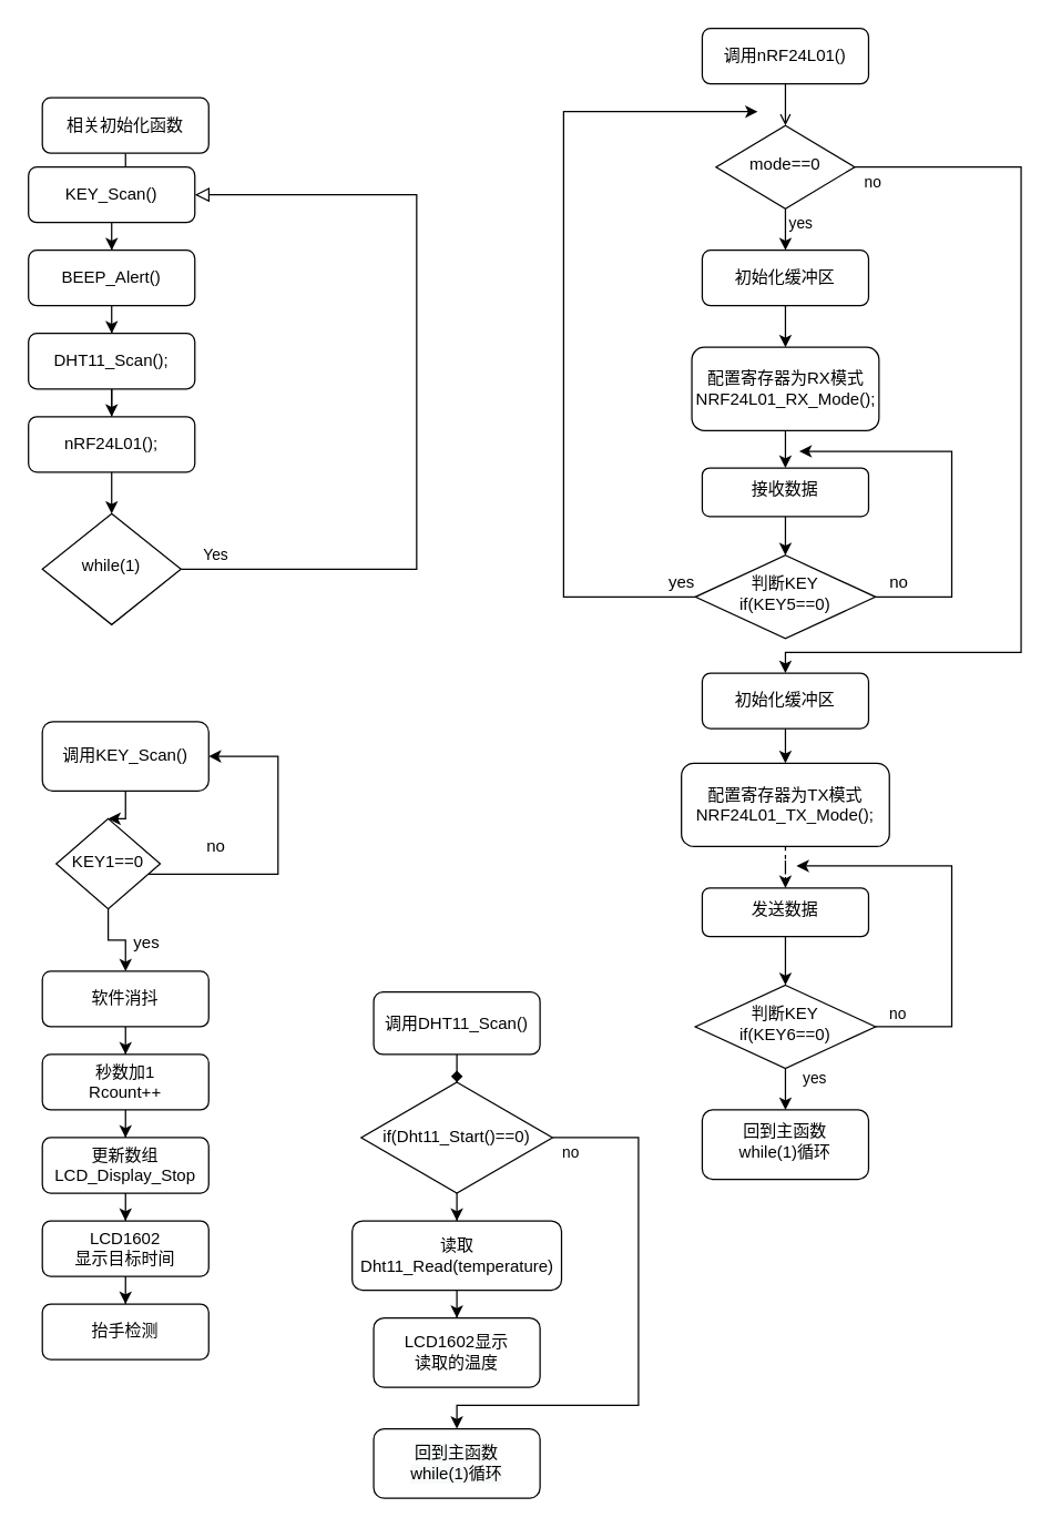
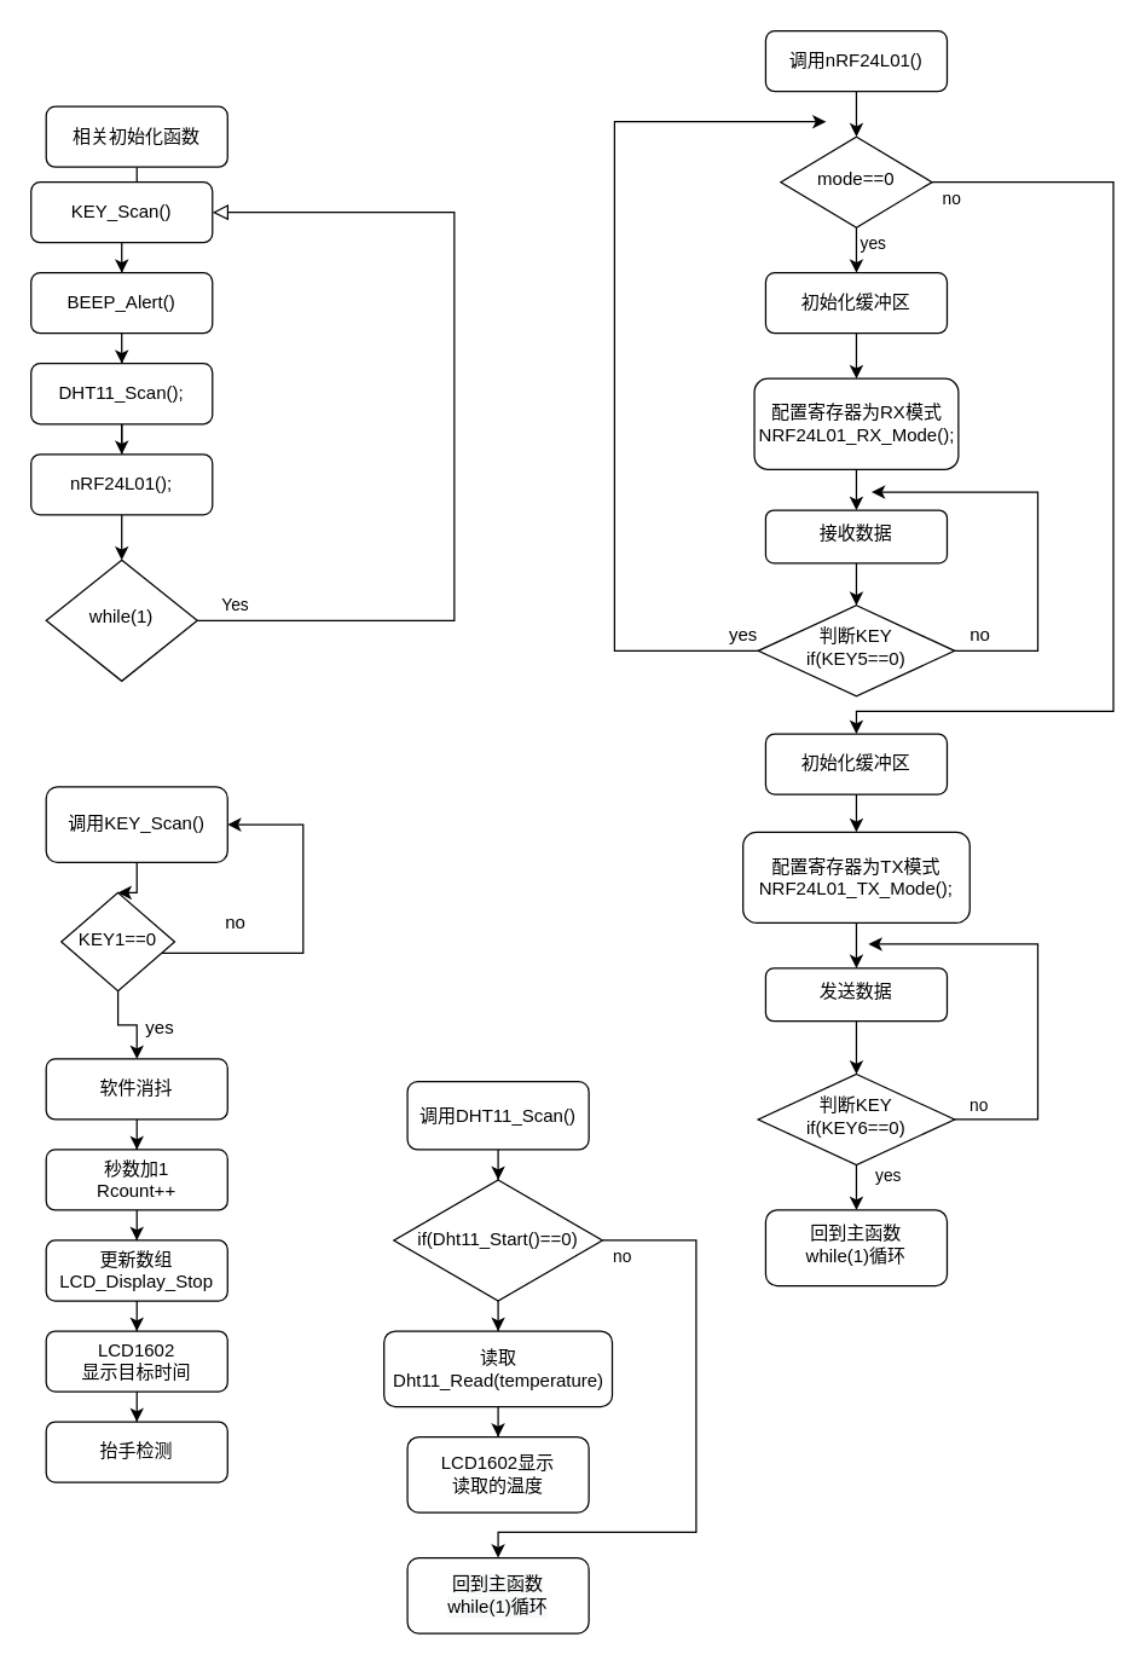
  <mxCell id="0" />
  <mxCell id="1" parent="0" />
  <mxCell id="2" style="edgeStyle=orthogonalEdgeStyle;rounded=0;orthogonalLoop=1;jettySize=auto;html=1;entryX=0.5;entryY=0;entryDx=0;entryDy=0;" parent="1" source="3" target="7" edge="1"><mxGeometry relative="1" as="geometry" /></mxCell>
  <mxCell id="3" value="相关初始化函数" style="rounded=1;whiteSpace=wrap;html=1;fontSize=12;glass=0;strokeWidth=1;shadow=0;" parent="1" vertex="1"><mxGeometry x="30" y="70" width="120" height="40" as="geometry" /></mxCell>
  <mxCell id="4" value="Yes" style="edgeStyle=orthogonalEdgeStyle;rounded=0;html=1;jettySize=auto;orthogonalLoop=1;fontSize=11;endArrow=block;endFill=0;endSize=8;strokeWidth=1;shadow=0;labelBackgroundColor=none;entryX=1;entryY=0.5;entryDx=0;entryDy=0;" parent="1" source="5" target="7" edge="1"><mxGeometry x="-0.918" y="10" relative="1" as="geometry"><mxPoint as="offset" /><mxPoint x="170" y="140" as="targetPoint" /><Array as="points"><mxPoint x="300" y="410" /><mxPoint x="300" y="140" /></Array></mxGeometry></mxCell>
  <mxCell id="5" value="while(1)" style="rhombus;whiteSpace=wrap;html=1;shadow=0;fontFamily=Helvetica;fontSize=12;align=center;strokeWidth=1;spacing=6;spacingTop=-4;" parent="1" vertex="1"><mxGeometry x="30" y="370" width="100" height="80" as="geometry" /></mxCell>
  <mxCell id="6" value="" style="edgeStyle=orthogonalEdgeStyle;rounded=0;orthogonalLoop=1;jettySize=auto;html=1;" parent="1" source="7" target="9" edge="1"><mxGeometry relative="1" as="geometry" /></mxCell>
  <mxCell id="7" value="KEY_Scan()" style="rounded=1;whiteSpace=wrap;html=1;fontSize=12;glass=0;strokeWidth=1;shadow=0;" parent="1" vertex="1"><mxGeometry x="20" y="120" width="120" height="40" as="geometry" /></mxCell>
  <mxCell id="8" value="" style="edgeStyle=orthogonalEdgeStyle;rounded=0;orthogonalLoop=1;jettySize=auto;html=1;" parent="1" source="9" target="12" edge="1"><mxGeometry relative="1" as="geometry" /></mxCell>
  <mxCell id="9" value="BEEP_Alert()" style="whiteSpace=wrap;html=1;rounded=1;glass=0;strokeWidth=1;shadow=0;" parent="1" vertex="1"><mxGeometry x="20" y="180" width="120" height="40" as="geometry" /></mxCell>
  <mxCell id="10" value="" style="edgeStyle=orthogonalEdgeStyle;rounded=0;orthogonalLoop=1;jettySize=auto;html=1;" parent="1" source="12" edge="1"><mxGeometry relative="1" as="geometry"><mxPoint x="80" y="310" as="targetPoint" /></mxGeometry></mxCell>
  <mxCell id="11" style="edgeStyle=orthogonalEdgeStyle;rounded=0;orthogonalLoop=1;jettySize=auto;html=1;" parent="1" source="12" edge="1"><mxGeometry relative="1" as="geometry"><mxPoint x="80" y="300" as="targetPoint" /></mxGeometry></mxCell>
  <mxCell id="12" value="DHT11_Scan();" style="whiteSpace=wrap;html=1;rounded=1;glass=0;strokeWidth=1;shadow=0;" parent="1" vertex="1"><mxGeometry x="20" y="240" width="120" height="40" as="geometry" /></mxCell>
  <mxCell id="13" value="" style="edgeStyle=orthogonalEdgeStyle;rounded=0;orthogonalLoop=1;jettySize=auto;html=1;" parent="1" source="14" target="5" edge="1"><mxGeometry relative="1" as="geometry" /></mxCell>
  <mxCell id="14" value="nRF24L01();" style="rounded=1;whiteSpace=wrap;html=1;" parent="1" vertex="1"><mxGeometry x="20" y="300" width="120" height="40" as="geometry" /></mxCell>
  <mxCell id="15" style="edgeStyle=orthogonalEdgeStyle;rounded=0;orthogonalLoop=1;jettySize=auto;html=1;entryX=0.5;entryY=0;entryDx=0;entryDy=0;" parent="1" source="16" target="23" edge="1"><mxGeometry relative="1" as="geometry" /></mxCell>
  <mxCell id="16" value="调用KEY_Scan()" style="rounded=1;whiteSpace=wrap;html=1;" parent="1" vertex="1"><mxGeometry x="30" y="520" width="120" height="50" as="geometry" /></mxCell>
  <mxCell id="17" value="" style="edgeStyle=orthogonalEdgeStyle;rounded=0;orthogonalLoop=1;jettySize=auto;html=1;" parent="1" source="18" target="20" edge="1"><mxGeometry relative="1" as="geometry" /></mxCell>
  <mxCell id="18" value="软件消抖" style="whiteSpace=wrap;html=1;rounded=1;" parent="1" vertex="1"><mxGeometry x="30" y="700" width="120" height="40" as="geometry" /></mxCell>
  <mxCell id="19" value="" style="edgeStyle=orthogonalEdgeStyle;rounded=0;orthogonalLoop=1;jettySize=auto;html=1;" parent="1" source="20" target="27" edge="1"><mxGeometry relative="1" as="geometry" /></mxCell>
  <mxCell id="20" value="秒数加1&lt;br&gt;Rcount++" style="whiteSpace=wrap;html=1;rounded=1;" parent="1" vertex="1"><mxGeometry x="30" y="760" width="120" height="40" as="geometry" /></mxCell>
  <mxCell id="21" style="edgeStyle=orthogonalEdgeStyle;rounded=0;orthogonalLoop=1;jettySize=auto;html=1;entryX=1;entryY=0.5;entryDx=0;entryDy=0;" parent="1" source="23" target="16" edge="1"><mxGeometry relative="1" as="geometry"><Array as="points"><mxPoint x="200" y="630" /><mxPoint x="200" y="545" /></Array></mxGeometry></mxCell>
  <mxCell id="22" style="edgeStyle=orthogonalEdgeStyle;rounded=0;orthogonalLoop=1;jettySize=auto;html=1;entryX=0.5;entryY=0;entryDx=0;entryDy=0;" parent="1" source="23" target="18" edge="1"><mxGeometry relative="1" as="geometry" /></mxCell>
  <mxCell id="23" value="KEY1==0" style="rhombus;whiteSpace=wrap;html=1;shadow=0;fontFamily=Helvetica;fontSize=12;align=center;strokeWidth=1;spacing=6;spacingTop=-4;" parent="1" vertex="1"><mxGeometry x="40" y="590" width="75" height="65" as="geometry" /></mxCell>
  <mxCell id="24" value="yes" style="text;html=1;align=center;verticalAlign=middle;resizable=0;points=[];autosize=1;strokeColor=none;fillColor=none;" parent="1" vertex="1"><mxGeometry x="90" y="670" width="30" height="20" as="geometry" /></mxCell>
  <mxCell id="25" value="no" style="text;html=1;align=center;verticalAlign=middle;resizable=0;points=[];autosize=1;strokeColor=none;fillColor=none;" parent="1" vertex="1"><mxGeometry x="140" y="600" width="30" height="20" as="geometry" /></mxCell>
  <mxCell id="26" value="" style="edgeStyle=orthogonalEdgeStyle;rounded=0;orthogonalLoop=1;jettySize=auto;html=1;" parent="1" source="27" target="29" edge="1"><mxGeometry relative="1" as="geometry" /></mxCell>
  <mxCell id="27" value="更新数组&lt;br&gt;LCD_Display_Stop" style="whiteSpace=wrap;html=1;rounded=1;" parent="1" vertex="1"><mxGeometry x="30" y="820" width="120" height="40" as="geometry" /></mxCell>
  <mxCell id="28" value="" style="edgeStyle=orthogonalEdgeStyle;rounded=0;orthogonalLoop=1;jettySize=auto;html=1;" parent="1" source="29" target="30" edge="1"><mxGeometry relative="1" as="geometry" /></mxCell>
  <mxCell id="29" value="LCD1602&lt;br&gt;显示目标时间" style="whiteSpace=wrap;html=1;rounded=1;" parent="1" vertex="1"><mxGeometry x="30" y="880" width="120" height="40" as="geometry" /></mxCell>
  <mxCell id="30" value="抬手检测" style="whiteSpace=wrap;html=1;rounded=1;" parent="1" vertex="1"><mxGeometry x="30" y="940" width="120" height="40" as="geometry" /></mxCell>
- <mxCell id="31" value="" style="edgeStyle=orthogonalEdgeStyle;rounded=0;orthogonalLoop=1;jettySize=auto;html=1;entryX=0.5;entryY=0;entryDx=0;entryDy=0;endArrow=open;" parent="1" source="32" target="39" edge="1"><mxGeometry relative="1" as="geometry"><mxPoint x="566" y="120" as="targetPoint" /></mxGeometry></mxCell>
+ <mxCell id="31" value="" style="edgeStyle=orthogonalEdgeStyle;rounded=0;orthogonalLoop=1;jettySize=auto;html=1;entryX=0.5;entryY=0;entryDx=0;entryDy=0;" parent="1" source="32" target="39" edge="1"><mxGeometry relative="1" as="geometry"><mxPoint x="566" y="120" as="targetPoint" /></mxGeometry></mxCell>
  <mxCell id="32" value="调用nRF24L01()" style="rounded=1;whiteSpace=wrap;html=1;" parent="1" vertex="1"><mxGeometry x="506" y="20" width="120" height="40" as="geometry" /></mxCell>
  <mxCell id="33" value="" style="edgeStyle=orthogonalEdgeStyle;rounded=0;orthogonalLoop=1;jettySize=auto;html=1;entryX=0.5;entryY=0;entryDx=0;entryDy=0;" parent="1" source="34" target="41" edge="1"><mxGeometry relative="1" as="geometry" /></mxCell>
  <mxCell id="34" value="初始化缓冲区&lt;br&gt;" style="rounded=1;whiteSpace=wrap;html=1;" parent="1" vertex="1"><mxGeometry x="506" y="180" width="120" height="40" as="geometry" /></mxCell>
  <mxCell id="35" value="" style="edgeStyle=orthogonalEdgeStyle;rounded=0;orthogonalLoop=1;jettySize=auto;html=1;entryX=0.5;entryY=0;entryDx=0;entryDy=0;" parent="1" source="39" target="34" edge="1"><mxGeometry relative="1" as="geometry"><mxPoint x="566" y="210" as="targetPoint" /><Array as="points" /></mxGeometry></mxCell>
  <mxCell id="36" value="yes" style="edgeLabel;html=1;align=center;verticalAlign=middle;resizable=0;points=[];" vertex="1" connectable="0" parent="35"><mxGeometry x="-0.274" relative="1" as="geometry"><mxPoint x="10" y="-8" as="offset" /></mxGeometry></mxCell>
  <mxCell id="37" style="edgeStyle=orthogonalEdgeStyle;rounded=0;orthogonalLoop=1;jettySize=auto;html=1;entryX=0.5;entryY=0;entryDx=0;entryDy=0;" edge="1" parent="1" source="39" target="50"><mxGeometry relative="1" as="geometry"><Array as="points"><mxPoint x="736" y="120" /><mxPoint x="736" y="470" /><mxPoint x="566" y="470" /><mxPoint x="566" y="485" /></Array></mxGeometry></mxCell>
  <mxCell id="38" value="no" style="edgeLabel;html=1;align=center;verticalAlign=middle;resizable=0;points=[];" vertex="1" connectable="0" parent="37"><mxGeometry x="-0.941" y="-2" relative="1" as="geometry"><mxPoint x="-7" y="8" as="offset" /></mxGeometry></mxCell>
  <mxCell id="39" value="mode==0" style="rhombus;whiteSpace=wrap;html=1;shadow=0;fontFamily=Helvetica;fontSize=12;align=center;strokeWidth=1;spacing=6;spacingTop=-4;" parent="1" vertex="1"><mxGeometry x="516" y="90" width="100" height="60" as="geometry" /></mxCell>
  <mxCell id="40" value="" style="edgeStyle=orthogonalEdgeStyle;rounded=0;orthogonalLoop=1;jettySize=auto;html=1;entryX=0.5;entryY=0;entryDx=0;entryDy=0;" parent="1" source="41" target="44" edge="1"><mxGeometry relative="1" as="geometry"><mxPoint x="566" y="360" as="targetPoint" /></mxGeometry></mxCell>
  <mxCell id="41" value="配置寄存器为RX模式&lt;br&gt;NRF24L01_RX_Mode();" style="whiteSpace=wrap;html=1;rounded=1;" parent="1" vertex="1"><mxGeometry x="498.5" y="250" width="135" height="60" as="geometry" /></mxCell>
  <mxCell id="42" style="edgeStyle=orthogonalEdgeStyle;rounded=0;orthogonalLoop=1;jettySize=auto;html=1;exitX=1;exitY=0.5;exitDx=0;exitDy=0;" edge="1" parent="1" source="46"><mxGeometry relative="1" as="geometry"><mxPoint x="630.886" y="380.053" as="sourcePoint" /><mxPoint x="576" y="325" as="targetPoint" /><Array as="points"><mxPoint x="686" y="430" /><mxPoint x="686" y="325" /></Array></mxGeometry></mxCell>
  <mxCell id="43" value="" style="edgeStyle=orthogonalEdgeStyle;rounded=0;orthogonalLoop=1;jettySize=auto;html=1;" edge="1" parent="1" source="44" target="46"><mxGeometry relative="1" as="geometry" /></mxCell>
  <mxCell id="44" value="接收数据" style="rounded=1;whiteSpace=wrap;html=1;shadow=0;strokeWidth=1;spacing=6;spacingTop=-4;" vertex="1" parent="1"><mxGeometry x="506" y="337" width="120" height="35" as="geometry" /></mxCell>
  <mxCell id="45" style="edgeStyle=orthogonalEdgeStyle;rounded=0;orthogonalLoop=1;jettySize=auto;html=1;" edge="1" parent="1" source="46"><mxGeometry relative="1" as="geometry"><mxPoint x="546" y="80" as="targetPoint" /><Array as="points"><mxPoint x="406" y="430" /><mxPoint x="406" y="80" /></Array></mxGeometry></mxCell>
  <mxCell id="46" value="判断KEY&lt;br&gt;if(KEY5==0)" style="rhombus;whiteSpace=wrap;html=1;shadow=0;fontFamily=Helvetica;fontSize=12;align=center;strokeWidth=1;spacing=6;spacingTop=-4;" vertex="1" parent="1"><mxGeometry x="501" y="400" width="130" height="60" as="geometry" /></mxCell>
  <mxCell id="47" value="&amp;nbsp;no" style="text;html=1;align=center;verticalAlign=middle;resizable=0;points=[];autosize=1;strokeColor=none;fillColor=none;" vertex="1" parent="1"><mxGeometry x="631" y="410" width="30" height="20" as="geometry" /></mxCell>
  <mxCell id="48" value="yes" style="text;html=1;align=center;verticalAlign=middle;resizable=0;points=[];autosize=1;strokeColor=none;fillColor=none;" vertex="1" parent="1"><mxGeometry x="476" y="410" width="30" height="20" as="geometry" /></mxCell>
  <mxCell id="49" value="" style="edgeStyle=orthogonalEdgeStyle;rounded=0;orthogonalLoop=1;jettySize=auto;html=1;entryX=0.5;entryY=0;entryDx=0;entryDy=0;" edge="1" parent="1" source="50" target="52"><mxGeometry relative="1" as="geometry" /></mxCell>
  <mxCell id="50" value="初始化缓冲区&lt;br&gt;" style="rounded=1;whiteSpace=wrap;html=1;" vertex="1" parent="1"><mxGeometry x="506" y="485" width="120" height="40" as="geometry" /></mxCell>
- <mxCell id="51" value="" style="edgeStyle=orthogonalEdgeStyle;rounded=0;orthogonalLoop=1;jettySize=auto;html=1;entryX=0.5;entryY=0;entryDx=0;entryDy=0;dashed=1;" edge="1" parent="1" source="52" target="54"><mxGeometry relative="1" as="geometry"><mxPoint x="566" y="725" as="targetPoint" /></mxGeometry></mxCell>
+ <mxCell id="51" value="" style="edgeStyle=orthogonalEdgeStyle;rounded=0;orthogonalLoop=1;jettySize=auto;html=1;entryX=0.5;entryY=0;entryDx=0;entryDy=0;" edge="1" parent="1" source="52" target="54"><mxGeometry relative="1" as="geometry"><mxPoint x="566" y="725" as="targetPoint" /></mxGeometry></mxCell>
  <mxCell id="52" value="配置寄存器为TX模式&lt;br&gt;NRF24L01_TX_Mode();" style="whiteSpace=wrap;html=1;rounded=1;" vertex="1" parent="1"><mxGeometry x="491" y="550" width="150" height="60" as="geometry" /></mxCell>
  <mxCell id="53" style="edgeStyle=orthogonalEdgeStyle;rounded=0;orthogonalLoop=1;jettySize=auto;html=1;entryX=0.5;entryY=0;entryDx=0;entryDy=0;" edge="1" parent="1" source="54" target="59"><mxGeometry relative="1" as="geometry" /></mxCell>
  <mxCell id="54" value="发送数据" style="rounded=1;whiteSpace=wrap;html=1;shadow=0;strokeWidth=1;spacing=6;spacingTop=-4;" vertex="1" parent="1"><mxGeometry x="506" y="640" width="120" height="35" as="geometry" /></mxCell>
  <mxCell id="55" style="edgeStyle=orthogonalEdgeStyle;rounded=0;orthogonalLoop=1;jettySize=auto;html=1;" edge="1" parent="1" source="59"><mxGeometry relative="1" as="geometry"><mxPoint x="574" y="624" as="targetPoint" /><Array as="points"><mxPoint x="686" y="740" /><mxPoint x="686" y="624" /></Array></mxGeometry></mxCell>
  <mxCell id="56" value="no" style="edgeLabel;html=1;align=center;verticalAlign=middle;resizable=0;points=[];" vertex="1" connectable="0" parent="55"><mxGeometry x="-0.893" y="1" relative="1" as="geometry"><mxPoint y="-9" as="offset" /></mxGeometry></mxCell>
  <mxCell id="57" value="" style="edgeStyle=orthogonalEdgeStyle;rounded=0;orthogonalLoop=1;jettySize=auto;html=1;" edge="1" parent="1" source="59" target="60"><mxGeometry relative="1" as="geometry" /></mxCell>
  <mxCell id="58" value="yes" style="edgeLabel;html=1;align=center;verticalAlign=middle;resizable=0;points=[];" vertex="1" connectable="0" parent="57"><mxGeometry x="-0.745" relative="1" as="geometry"><mxPoint x="20" as="offset" /></mxGeometry></mxCell>
  <mxCell id="59" value="判断KEY&lt;br&gt;if(KEY6==0)" style="rhombus;whiteSpace=wrap;html=1;shadow=0;fontFamily=Helvetica;fontSize=12;align=center;strokeWidth=1;spacing=6;spacingTop=-4;" vertex="1" parent="1"><mxGeometry x="501" y="710" width="130" height="60" as="geometry" /></mxCell>
  <mxCell id="60" value="回到主函数&lt;br&gt;while(1)循环" style="rounded=1;whiteSpace=wrap;html=1;shadow=0;strokeWidth=1;spacing=6;spacingTop=-4;" vertex="1" parent="1"><mxGeometry x="506" y="800" width="120" height="50" as="geometry" /></mxCell>
- <mxCell id="61" style="edgeStyle=orthogonalEdgeStyle;rounded=0;orthogonalLoop=1;jettySize=auto;html=1;entryX=0.5;entryY=0;entryDx=0;entryDy=0;endArrow=diamond;" edge="1" parent="1" source="62" target="68"><mxGeometry relative="1" as="geometry"><mxPoint x="329" y="780" as="targetPoint" /></mxGeometry></mxCell>
+ <mxCell id="61" style="edgeStyle=orthogonalEdgeStyle;rounded=0;orthogonalLoop=1;jettySize=auto;html=1;entryX=0.5;entryY=0;entryDx=0;entryDy=0;" edge="1" parent="1" source="62" target="68"><mxGeometry relative="1" as="geometry"><mxPoint x="329" y="780" as="targetPoint" /></mxGeometry></mxCell>
  <mxCell id="62" value="调用DHT11_Scan()" style="rounded=1;whiteSpace=wrap;html=1;" vertex="1" parent="1"><mxGeometry x="269" y="715" width="120" height="45" as="geometry" /></mxCell>
  <mxCell id="63" style="edgeStyle=orthogonalEdgeStyle;rounded=0;orthogonalLoop=1;jettySize=auto;html=1;entryX=0.5;entryY=0;entryDx=0;entryDy=0;" edge="1" parent="1" source="64" target="69"><mxGeometry relative="1" as="geometry" /></mxCell>
  <mxCell id="64" value="读取&lt;br&gt;Dht11_Read(temperature)" style="rounded=1;whiteSpace=wrap;html=1;" vertex="1" parent="1"><mxGeometry x="253.5" y="880" width="151" height="50" as="geometry" /></mxCell>
  <mxCell id="65" style="edgeStyle=orthogonalEdgeStyle;rounded=0;orthogonalLoop=1;jettySize=auto;html=1;entryX=0.5;entryY=0;entryDx=0;entryDy=0;" edge="1" parent="1" source="68" target="64"><mxGeometry relative="1" as="geometry" /></mxCell>
  <mxCell id="66" style="edgeStyle=orthogonalEdgeStyle;rounded=0;orthogonalLoop=1;jettySize=auto;html=1;entryX=0.5;entryY=0;entryDx=0;entryDy=0;" edge="1" parent="1" source="68" target="70"><mxGeometry relative="1" as="geometry"><mxPoint x="380" y="1060" as="targetPoint" /><Array as="points"><mxPoint x="460" y="820" /><mxPoint x="460" y="1013" /><mxPoint x="329" y="1013" /></Array></mxGeometry></mxCell>
  <mxCell id="67" value="no&lt;br&gt;" style="edgeLabel;html=1;align=center;verticalAlign=middle;resizable=0;points=[];" vertex="1" connectable="0" parent="66"><mxGeometry x="-0.896" y="2" relative="1" as="geometry"><mxPoint x="-9" y="12" as="offset" /></mxGeometry></mxCell>
  <mxCell id="68" value="if(Dht11_Start()==0)" style="rhombus;whiteSpace=wrap;html=1;" vertex="1" parent="1"><mxGeometry x="260" y="780" width="138" height="80" as="geometry" /></mxCell>
  <mxCell id="69" value="LCD1602显示&lt;br&gt;读取的温度" style="rounded=1;whiteSpace=wrap;html=1;" vertex="1" parent="1"><mxGeometry x="269" y="950" width="120" height="50" as="geometry" /></mxCell>
  <mxCell id="70" value="&lt;span style=&quot;color: rgb(0, 0, 0); font-family: Helvetica; font-size: 12px; font-style: normal; font-variant-ligatures: normal; font-variant-caps: normal; font-weight: 400; letter-spacing: normal; orphans: 2; text-align: center; text-indent: 0px; text-transform: none; widows: 2; word-spacing: 0px; -webkit-text-stroke-width: 0px; background-color: rgb(248, 249, 250); text-decoration-thickness: initial; text-decoration-style: initial; text-decoration-color: initial; float: none; display: inline !important;&quot;&gt;回到主函数&lt;/span&gt;&lt;br style=&quot;color: rgb(0, 0, 0); font-family: Helvetica; font-size: 12px; font-style: normal; font-variant-ligatures: normal; font-variant-caps: normal; font-weight: 400; letter-spacing: normal; orphans: 2; text-align: center; text-indent: 0px; text-transform: none; widows: 2; word-spacing: 0px; -webkit-text-stroke-width: 0px; background-color: rgb(248, 249, 250); text-decoration-thickness: initial; text-decoration-style: initial; text-decoration-color: initial;&quot;&gt;&lt;span style=&quot;color: rgb(0, 0, 0); font-family: Helvetica; font-size: 12px; font-style: normal; font-variant-ligatures: normal; font-variant-caps: normal; font-weight: 400; letter-spacing: normal; orphans: 2; text-align: center; text-indent: 0px; text-transform: none; widows: 2; word-spacing: 0px; -webkit-text-stroke-width: 0px; background-color: rgb(248, 249, 250); text-decoration-thickness: initial; text-decoration-style: initial; text-decoration-color: initial; float: none; display: inline !important;&quot;&gt;while(1)循环&lt;/span&gt;" style="rounded=1;whiteSpace=wrap;html=1;" vertex="1" parent="1"><mxGeometry x="269" y="1030" width="120" height="50" as="geometry" /></mxCell>
